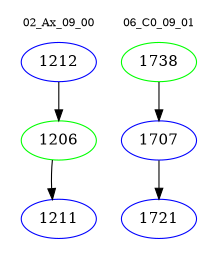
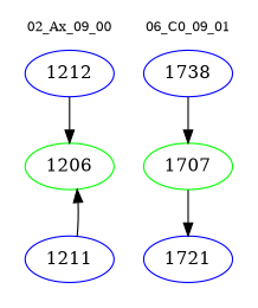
  digraph {
    node [color=blue]
    edge [color=black]
    n1 [label=1212]
    n2 [color=green label=1206]
    n3 [label=1211]
-   n4 [color=green label=1738]
-   n5 [label=1707]
+   n4 [label=1738]
+   n5 [color=green label=1707]
    n6 [label=1721]
    subgraph cluster_1 {
      color=white
      fontsize=10
      label="02_Ax_09_00"
      n1
      n2
      n3
    }
    subgraph cluster_2 {
      color=white
      fontsize=10
      label="06_C0_09_01"
      n4
      n5
      n6
    }
    n1 -> n2
-   n2 -> n3
+   n3 -> n2
    n4 -> n5
    n5 -> n6
  }
